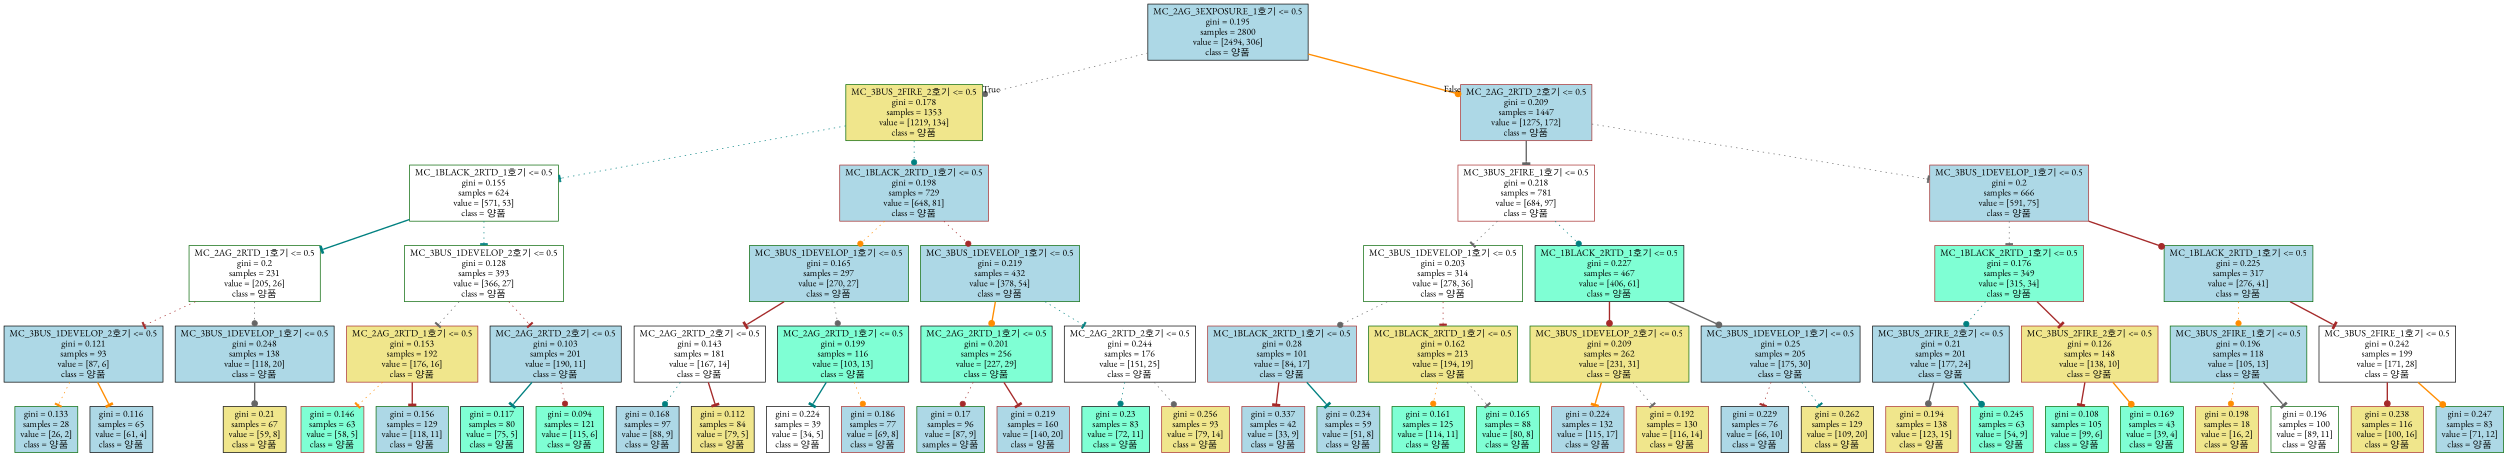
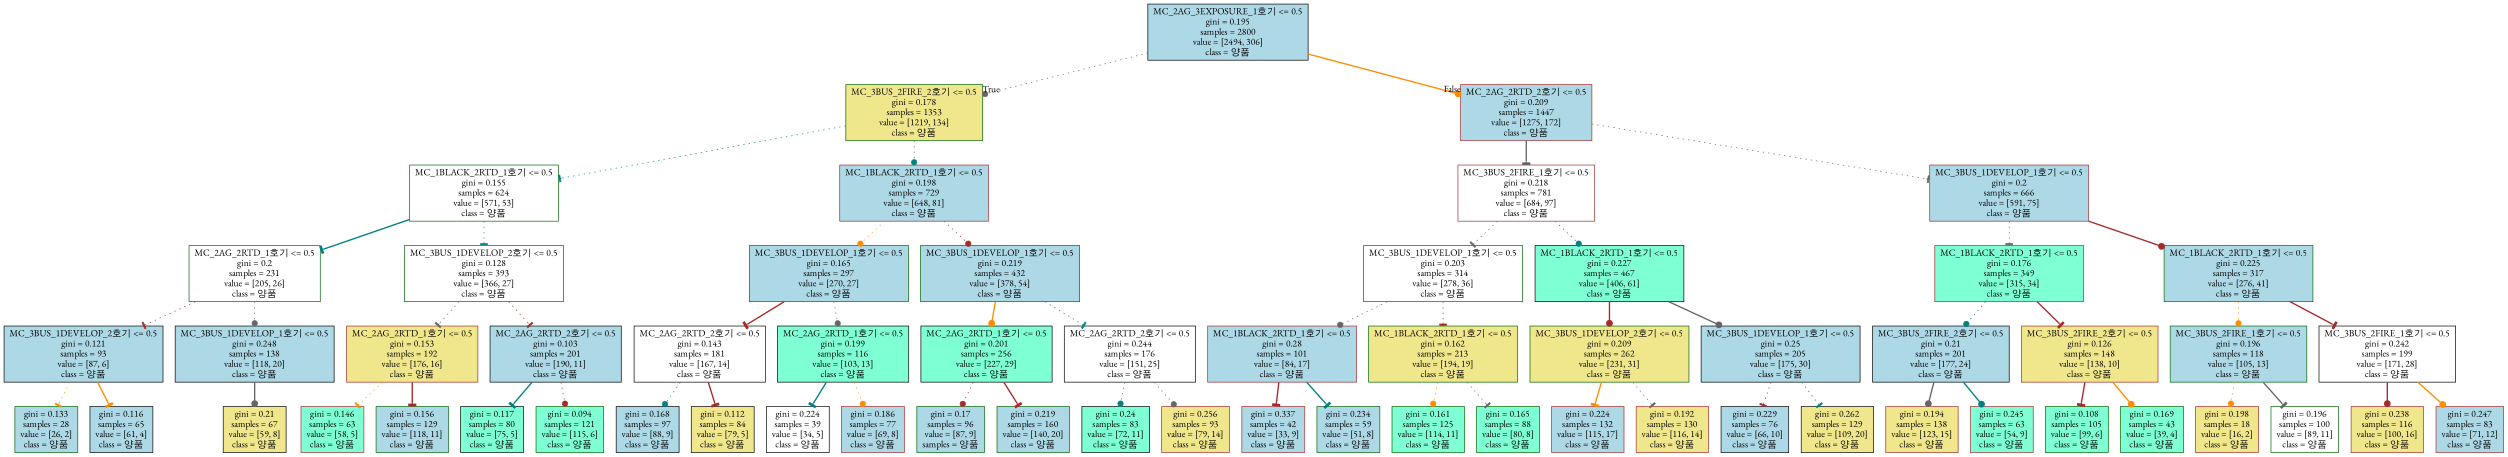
  digraph {
    fontname="EB Garamond"
    node [color=darkgreen fillcolor=lightblue fontname="EB Garamond" shape=box style=filled]
    edge [arrowhead=tee color=brown fontname="EB Garamond" style=dotted]
    n1 [color=black label="MC_2AG_3EXPOSURE_1호기 <= 0.5\ngini = 0.195\nsamples = 2800\nvalue = [2494, 306]\nclass = 양품"]
    n2 [fillcolor=khaki label="MC_3BUS_2FIRE_2호기 <= 0.5\ngini = 0.178\nsamples = 1353\nvalue = [1219, 134]\nclass = 양품"]
    n3 [color=brown label="MC_2AG_2RTD_2호기 <= 0.5\ngini = 0.209\nsamples = 1447\nvalue = [1275, 172]\nclass = 양품"]
    n4 [fillcolor=white label="MC_1BLACK_2RTD_1호기 <= 0.5\ngini = 0.155\nsamples = 624\nvalue = [571, 53]\nclass = 양품"]
    n5 [color=brown label="MC_1BLACK_2RTD_1호기 <= 0.5\ngini = 0.198\nsamples = 729\nvalue = [648, 81]\nclass = 양품"]
    n6 [color=brown fillcolor=white label="MC_3BUS_2FIRE_1호기 <= 0.5\ngini = 0.218\nsamples = 781\nvalue = [684, 97]\nclass = 양품"]
    n7 [color=brown label="MC_3BUS_1DEVELOP_1호기 <= 0.5\ngini = 0.2\nsamples = 666\nvalue = [591, 75]\nclass = 양품"]
    n8 [fillcolor=white label="MC_2AG_2RTD_1호기 <= 0.5\ngini = 0.2\nsamples = 231\nvalue = [205, 26]\nclass = 양품"]
    n9 [fillcolor=white label="MC_3BUS_1DEVELOP_2호기 <= 0.5\ngini = 0.128\nsamples = 393\nvalue = [366, 27]\nclass = 양품"]
    n10 [label="MC_3BUS_1DEVELOP_1호기 <= 0.5\ngini = 0.165\nsamples = 297\nvalue = [270, 27]\nclass = 양품"]
    n11 [label="MC_3BUS_1DEVELOP_1호기 <= 0.5\ngini = 0.219\nsamples = 432\nvalue = [378, 54]\nclass = 양품"]
    n12 [color=black label="MC_3BUS_1DEVELOP_2호기 <= 0.5\ngini = 0.121\nsamples = 93\nvalue = [87, 6]\nclass = 양품"]
    n13 [color=black label="MC_3BUS_1DEVELOP_1호기 <= 0.5\ngini = 0.248\nsamples = 138\nvalue = [118, 20]\nclass = 양품"]
    n14 [color=brown fillcolor=khaki label="MC_2AG_2RTD_1호기 <= 0.5\ngini = 0.153\nsamples = 192\nvalue = [176, 16]\nclass = 양품"]
    n15 [color=black label="MC_2AG_2RTD_2호기 <= 0.5\ngini = 0.103\nsamples = 201\nvalue = [190, 11]\nclass = 양품"]
    n16 [label="gini = 0.133\nsamples = 28\nvalue = [26, 2]\nclass = 양품"]
    n17 [color=black label="gini = 0.116\nsamples = 65\nvalue = [61, 4]\nclass = 양품"]
    n18 [color=black fillcolor=khaki label="gini = 0.21\nsamples = 67\nvalue = [59, 8]\nclass = 양품"]
    n19 [color=brown fillcolor=aquamarine label="gini = 0.146\nsamples = 63\nvalue = [58, 5]\nclass = 양품"]
    n20 [label="gini = 0.156\nsamples = 129\nvalue = [118, 11]\nclass = 양품"]
    n21 [color=black fillcolor=aquamarine label="gini = 0.117\nsamples = 80\nvalue = [75, 5]\nclass = 양품"]
    n22 [fillcolor=aquamarine label="gini = 0.094\nsamples = 121\nvalue = [115, 6]\nclass = 양품"]
    n23 [color=black fillcolor=white label="MC_2AG_2RTD_2호기 <= 0.5\ngini = 0.143\nsamples = 181\nvalue = [167, 14]\nclass = 양품"]
    n24 [color=black fillcolor=aquamarine label="MC_2AG_2RTD_1호기 <= 0.5\ngini = 0.199\nsamples = 116\nvalue = [103, 13]\nclass = 양품"]
    n25 [color=black fillcolor=aquamarine label="MC_2AG_2RTD_1호기 <= 0.5\ngini = 0.201\nsamples = 256\nvalue = [227, 29]\nclass = 양품"]
    n26 [color=black fillcolor=white label="MC_2AG_2RTD_2호기 <= 0.5\ngini = 0.244\nsamples = 176\nvalue = [151, 25]\nclass = 양품"]
    n27 [color=black label="gini = 0.168\nsamples = 97\nvalue = [88, 9]\nclass = 양품"]
    n28 [color=black fillcolor=khaki label="gini = 0.112\nsamples = 84\nvalue = [79, 5]\nclass = 양품"]
    n29 [color=black fillcolor=white label="gini = 0.224\nsamples = 39\nvalue = [34, 5]\nclass = 양품"]
    n30 [color=brown label="gini = 0.186\nsamples = 77\nvalue = [69, 8]\nclass = 양품"]
    n31 [label="gini = 0.17\nsamples = 96\nvalue = [87, 9]\nsamples = 양품"]
-   n32 [color=brown label="gini = 0.219\nsamples = 160\nvalue = [140, 20]\nclass = 양품"]
-   n33 [color=black fillcolor=aquamarine label="gini = 0.23\nsamples = 83\nvalue = [72, 11]\nclass = 양품"]
+   n32 [label="gini = 0.219\nsamples = 160\nvalue = [140, 20]\nclass = 양품"]
+   n33 [color=black fillcolor=aquamarine label="gini = 0.24\nsamples = 83\nvalue = [72, 11]\nclass = 양품"]
    n34 [color=brown fillcolor=khaki label="gini = 0.256\nsamples = 93\nvalue = [79, 14]\nclass = 양품"]
    n35 [fillcolor=white label="MC_3BUS_1DEVELOP_1호기 <= 0.5\ngini = 0.203\nsamples = 314\nvalue = [278, 36]\nclass = 양품"]
    n36 [color=black fillcolor=aquamarine label="MC_1BLACK_2RTD_1호기 <= 0.5\ngini = 0.227\nsamples = 467\nvalue = [406, 61]\nclass = 양품"]
    n37 [color=brown fillcolor=aquamarine label="MC_1BLACK_2RTD_1호기 <= 0.5\ngini = 0.176\nsamples = 349\nvalue = [315, 34]\nclass = 양품"]
    n38 [label="MC_1BLACK_2RTD_1호기 <= 0.5\ngini = 0.225\nsamples = 317\nvalue = [276, 41]\nclass = 양품"]
    n39 [color=brown label="MC_1BLACK_2RTD_1호기 <= 0.5\ngini = 0.28\nsamples = 101\nvalue = [84, 17]\nclass = 양품"]
    n40 [fillcolor=khaki label="MC_1BLACK_2RTD_1호기 <= 0.5\ngini = 0.162\nsamples = 213\nvalue = [194, 19]\nclass = 양품"]
    n41 [fillcolor=khaki label="MC_3BUS_1DEVELOP_2호기 <= 0.5\ngini = 0.209\nsamples = 262\nvalue = [231, 31]\nclass = 양품"]
    n42 [color=black label="MC_3BUS_1DEVELOP_1호기 <= 0.5\ngini = 0.25\nsamples = 205\nvalue = [175, 30]\nclass = 양품"]
    n43 [color=brown label="gini = 0.337\nsamples = 42\nvalue = [33, 9]\nclass = 양품"]
    n44 [label="gini = 0.234\nsamples = 59\nvalue = [51, 8]\nclass = 양품"]
    n45 [fillcolor=aquamarine label="gini = 0.161\nsamples = 125\nvalue = [114, 11]\nclass = 양품"]
    n46 [fillcolor=aquamarine label="gini = 0.165\nsamples = 88\nvalue = [80, 8]\nclass = 양품"]
    n47 [color=brown label="gini = 0.224\nsamples = 132\nvalue = [115, 17]\nclass = 양품"]
    n48 [color=brown fillcolor=khaki label="gini = 0.192\nsamples = 130\nvalue = [116, 14]\nclass = 양품"]
    n49 [color=black label="gini = 0.229\nsamples = 76\nvalue = [66, 10]\nclass = 양품"]
    n50 [color=black fillcolor=khaki label="gini = 0.262\nsamples = 129\nvalue = [109, 20]\nclass = 양품"]
    n51 [color=black label="MC_3BUS_2FIRE_2호기 <= 0.5\ngini = 0.21\nsamples = 201\nvalue = [177, 24]\nclass = 양품"]
    n52 [color=brown fillcolor=khaki label="MC_3BUS_2FIRE_2호기 <= 0.5\ngini = 0.126\nsamples = 148\nvalue = [138, 10]\nclass = 양품"]
    n53 [label="MC_3BUS_2FIRE_1호기 <= 0.5\ngini = 0.196\nsamples = 118\nvalue = [105, 13]\nclass = 양품"]
    n54 [color=black fillcolor=white label="MC_3BUS_2FIRE_1호기 <= 0.5\ngini = 0.242\nsamples = 199\nvalue = [171, 28]\nclass = 양품"]
    n55 [color=brown fillcolor=khaki label="gini = 0.194\nsamples = 138\nvalue = [123, 15]\nclass = 양품"]
    n56 [color=brown fillcolor=aquamarine label="gini = 0.245\nsamples = 63\nvalue = [54, 9]\nclass = 양품"]
    n57 [fillcolor=aquamarine label="gini = 0.108\nsamples = 105\nvalue = [99, 6]\nclass = 양품"]
    n58 [fillcolor=aquamarine label="gini = 0.169\nsamples = 43\nvalue = [39, 4]\nclass = 양품"]
    n59 [color=brown fillcolor=khaki label="gini = 0.198\nsamples = 18\nvalue = [16, 2]\nclass = 양품"]
    n60 [fillcolor=white label="gini = 0.196\nsamples = 100\nvalue = [89, 11]\nclass = 양품"]
    n61 [color=brown fillcolor=khaki label="gini = 0.238\nsamples = 116\nvalue = [100, 16]\nclass = 양품"]
-   n62 [label="gini = 0.247\nsamples = 83\nvalue = [71, 12]\nclass = 양품"]
+   n62 [color=brown label="gini = 0.247\nsamples = 83\nvalue = [71, 12]\nclass = 양품"]
    n1 -> n2 [arrowhead=dot color=gray40 headlabel=True labelangle=45 labeldistance=2.5]
    n1 -> n3 [arrowhead=dot color=darkorange headlabel=False labelangle=-45 labeldistance=2.5 style=bold]
    n2 -> n4 [color=teal]
    n2 -> n5 [arrowhead=dot color=teal]
    n3 -> n6 [color=gray40 style=bold]
    n3 -> n7 [color=gray40]
    n4 -> n8 [color=teal style=bold]
    n4 -> n9 [color=teal]
    n5 -> n10 [arrowhead=dot color=darkorange]
    n5 -> n11 [arrowhead=dot]
    n6 -> n35 [color=gray40]
    n6 -> n36 [arrowhead=dot color=teal]
    n7 -> n37 [color=gray40]
    n7 -> n38 [arrowhead=dot style=bold]
    n8 -> n12
    n8 -> n13 [arrowhead=dot color=gray40]
    n9 -> n14 [color=gray40]
    n9 -> n15
    n10 -> n23 [style=bold]
    n10 -> n24 [arrowhead=dot color=gray40]
    n11 -> n25 [arrowhead=dot color=darkorange style=bold]
    n11 -> n26 [color=teal]
    n12 -> n16 [color=darkorange]
    n12 -> n17 [color=darkorange style=bold]
    n13 -> n18 [arrowhead=dot color=gray40 style=bold]
    n14 -> n19 [color=darkorange]
    n14 -> n20 [style=bold]
    n15 -> n21 [color=teal style=bold]
    n15 -> n22 [arrowhead=dot]
    n23 -> n27 [arrowhead=dot color=teal]
    n23 -> n28 [style=bold]
    n24 -> n29 [color=teal style=bold]
    n24 -> n30 [arrowhead=dot color=darkorange]
    n25 -> n31 [arrowhead=dot]
    n25 -> n32 [style=bold]
    n26 -> n33 [arrowhead=dot color=teal]
    n26 -> n34 [arrowhead=dot color=gray40]
    n35 -> n39 [arrowhead=dot color=gray40]
    n35 -> n40
    n36 -> n41 [arrowhead=dot style=bold]
    n36 -> n42 [arrowhead=dot color=gray40 style=bold]
    n37 -> n51 [arrowhead=dot color=teal]
    n37 -> n52 [style=bold]
    n38 -> n53 [arrowhead=dot color=darkorange]
    n38 -> n54 [style=bold]
    n39 -> n43 [style=bold]
    n39 -> n44 [color=teal style=bold]
    n40 -> n45 [arrowhead=dot color=darkorange]
    n40 -> n46 [color=gray40]
    n41 -> n47 [color=darkorange style=bold]
    n41 -> n48 [color=gray40]
    n42 -> n49
    n42 -> n50 [color=teal]
    n51 -> n55 [arrowhead=dot color=gray40 style=bold]
    n51 -> n56 [arrowhead=dot color=teal style=bold]
    n52 -> n57 [style=bold]
    n52 -> n58 [arrowhead=dot color=darkorange style=bold]
    n53 -> n59 [arrowhead=dot color=darkorange]
    n53 -> n60 [color=gray40 style=bold]
    n54 -> n61 [arrowhead=dot style=bold]
    n54 -> n62 [arrowhead=dot color=darkorange style=bold]
  }
